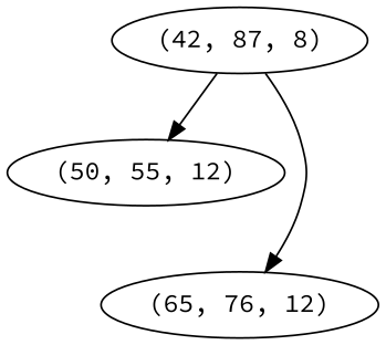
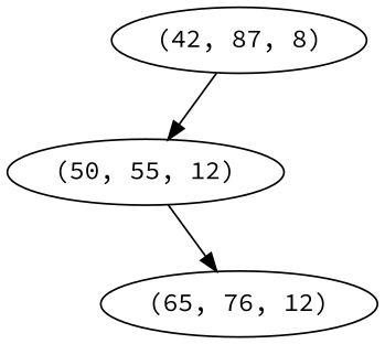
  digraph {
    fontname="Source Code Pro"
    node [fontname="Source Code Pro"]
    edge [fontname="Source Code Pro"]
    n1 [label="(42, 87, 8)"]
    "(50, 55, 12)"
    "(65, 76, 12)"
    n1 -> "(50, 55, 12)"
-   n1 -> "(65, 76, 12)"
+   "(50, 55, 12)" -> "(65, 76, 12)"
  }
